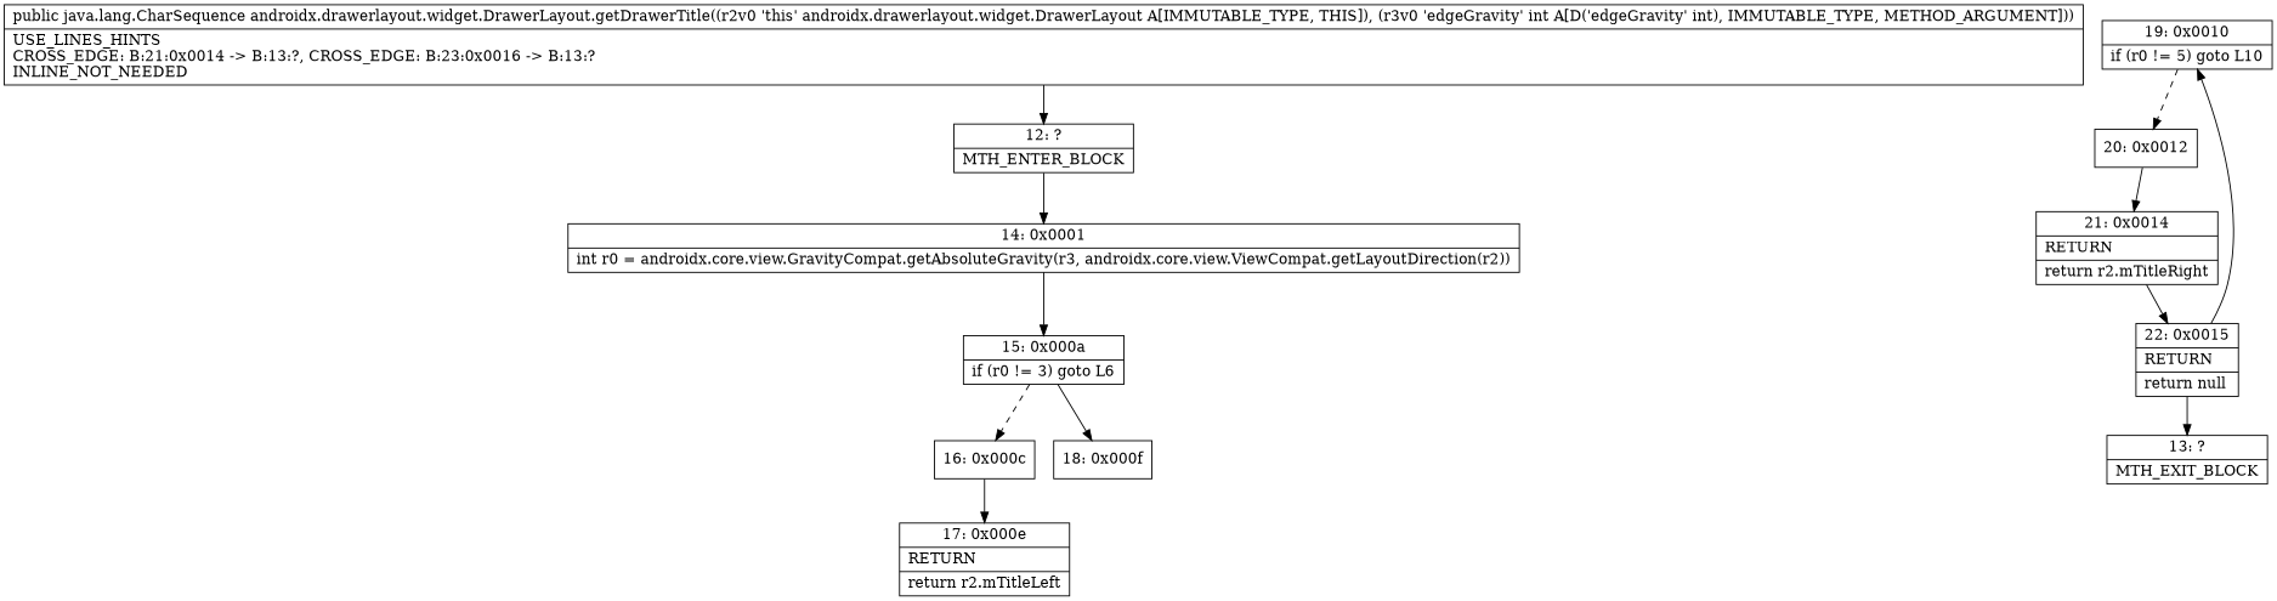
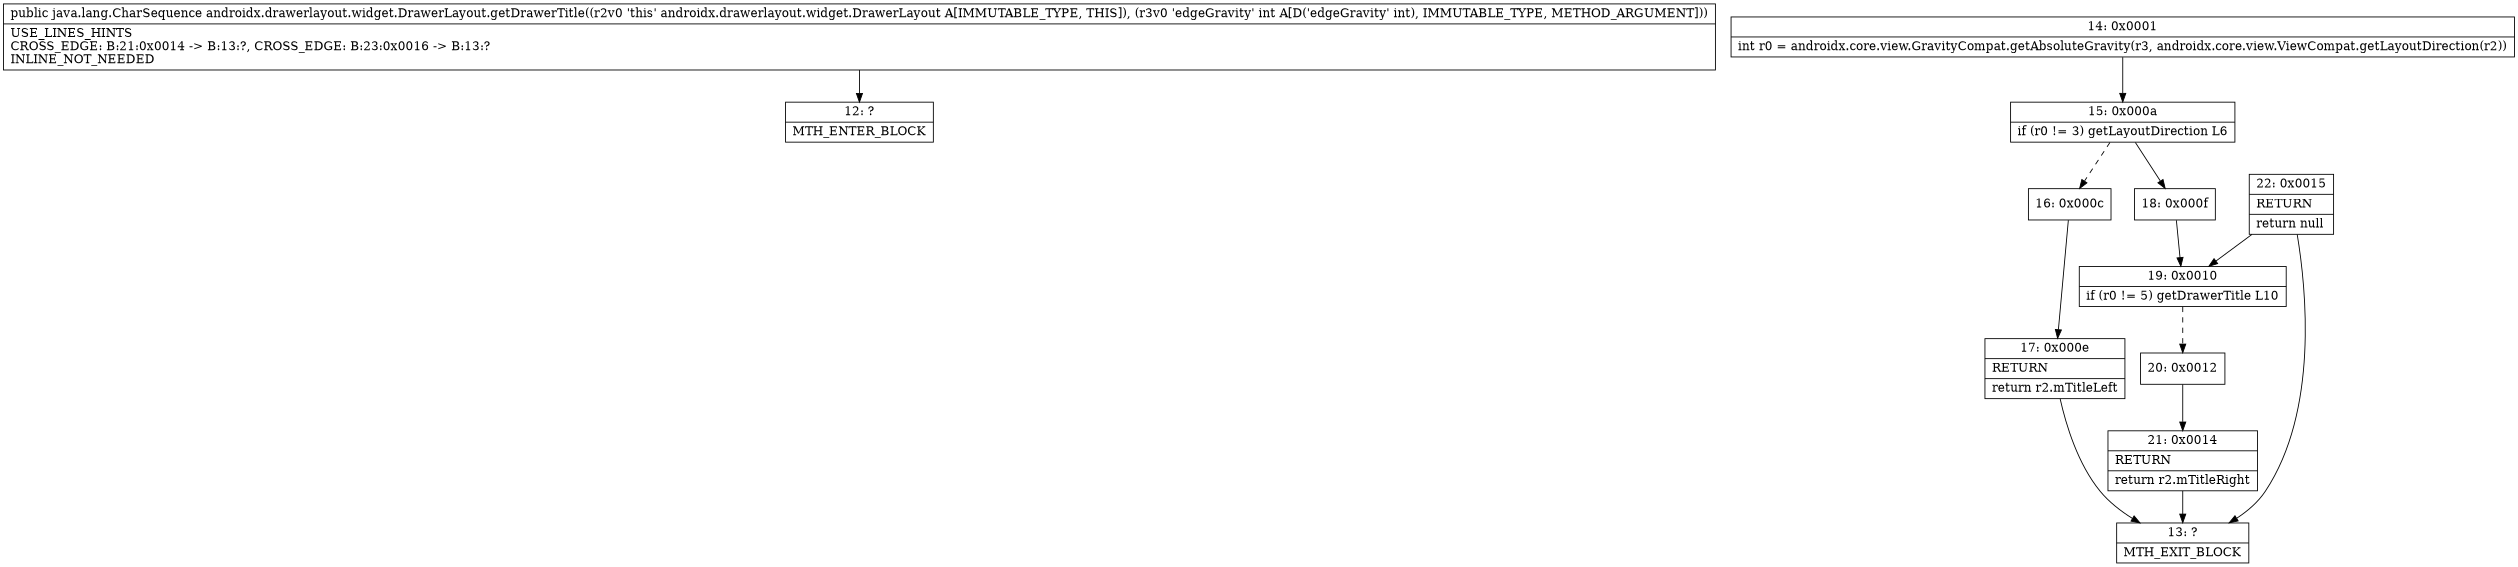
  digraph {
    node [shape=record]
    n1 [label="{12\:\ ?|MTH_ENTER_BLOCK\l}"]
    n2 [label="{14\:\ 0x0001|int r0 = androidx.core.view.GravityCompat.getAbsoluteGravity(r3, androidx.core.view.ViewCompat.getLayoutDirection(r2))\l}"]
-   n3 [label="{15\:\ 0x000a|if (r0 != 3) goto L6\l}"]
+   n3 [label="{15\:\ 0x000a|if (r0 != 3) getLayoutDirection L6\l}"]
    n4 [label="{16\:\ 0x000c}"]
    n5 [label="{18\:\ 0x000f}"]
    n6 [label="{17\:\ 0x000e|RETURN\l|return r2.mTitleLeft\l}"]
-   n7 [label="{19\:\ 0x0010|if (r0 != 5) goto L10\l}"]
+   n7 [label="{19\:\ 0x0010|if (r0 != 5) getDrawerTitle L10\l}"]
    n8 [label="{13\:\ ?|MTH_EXIT_BLOCK\l}"]
    n9 [label="{20\:\ 0x0012}"]
    n10 [label="{21\:\ 0x0014|RETURN\l|return r2.mTitleRight\l}"]
    n11 [label="{22\:\ 0x0015|RETURN\l|return null\l}"]
    n12 [label="{public java.lang.CharSequence androidx.drawerlayout.widget.DrawerLayout.getDrawerTitle((r2v0 'this' androidx.drawerlayout.widget.DrawerLayout A[IMMUTABLE_TYPE, THIS]), (r3v0 'edgeGravity' int A[D('edgeGravity' int), IMMUTABLE_TYPE, METHOD_ARGUMENT]))  | USE_LINES_HINTS\lCROSS_EDGE: B:21:0x0014 \-\> B:13:?, CROSS_EDGE: B:23:0x0016 \-\> B:13:?\lINLINE_NOT_NEEDED\l}"]
-   n1 -> n2
    n2 -> n3
    n3 -> n4 [style=dashed]
    n3 -> n5
    n4 -> n6
+   n5 -> n7
+   n6 -> n8
    n7 -> n9 [style=dashed]
    n9 -> n10
-   n10 -> n11
+   n10 -> n8
    n11 -> n7
    n11 -> n8
    n12 -> n1
  }
